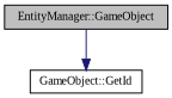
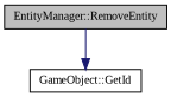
  digraph {
    rankdir=TB
    fontname="Liberation Serif"
    node [color=black fontname="Liberation Serif" fontsize=10 shape=record style=filled]
-   n1 [fillcolor=grey75 fontcolor=black height=0.2 label="EntityManager::GameObject" width=0.4]
+   n1 [fillcolor=grey75 fontcolor=black height=0.2 label="EntityManager::RemoveEntity" width=0.4]
    n2 [fillcolor=white height=0.2 label="GameObject::GetId" width=0.4]
    n1 -> n2 [color=midnightblue fontname="Liberation Serif" fontsize=10 labelfontname=Helvetica labelfontsize=10 style=solid]
  }
